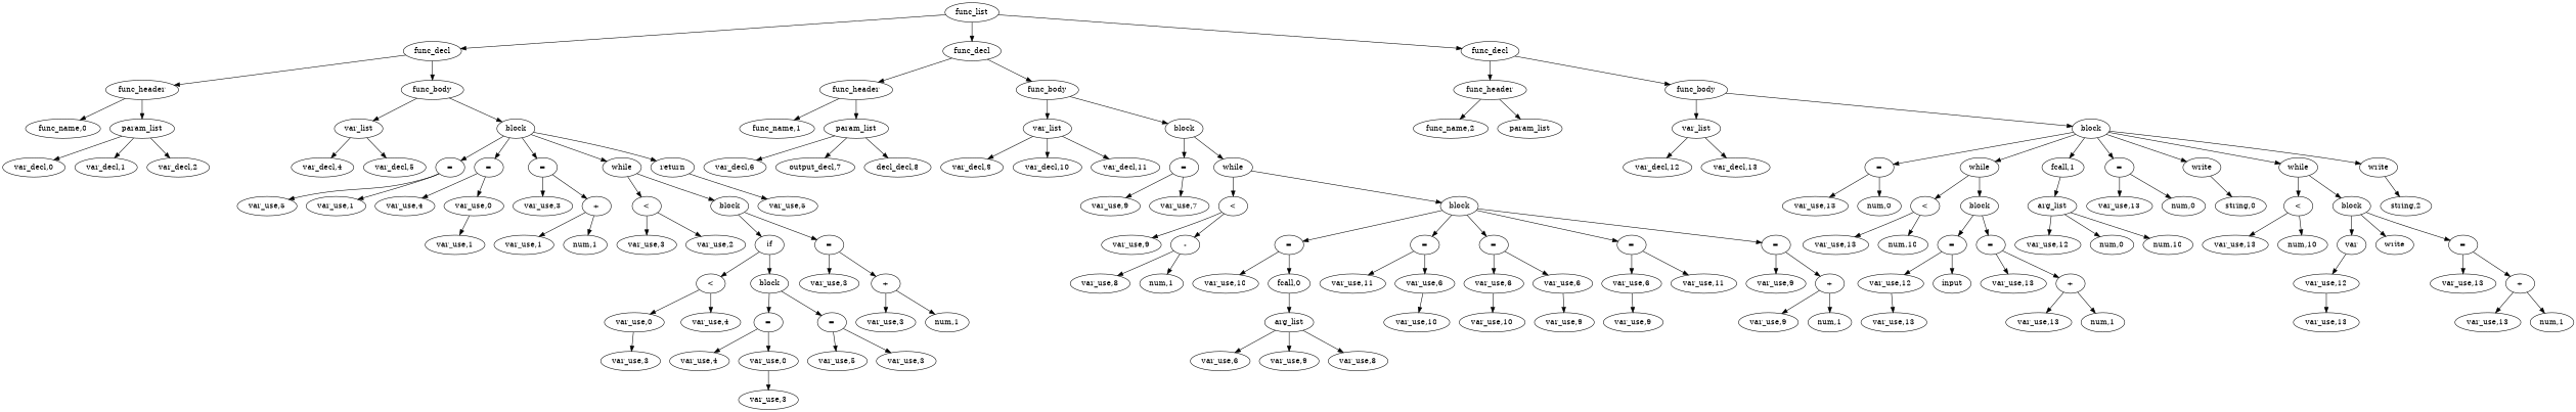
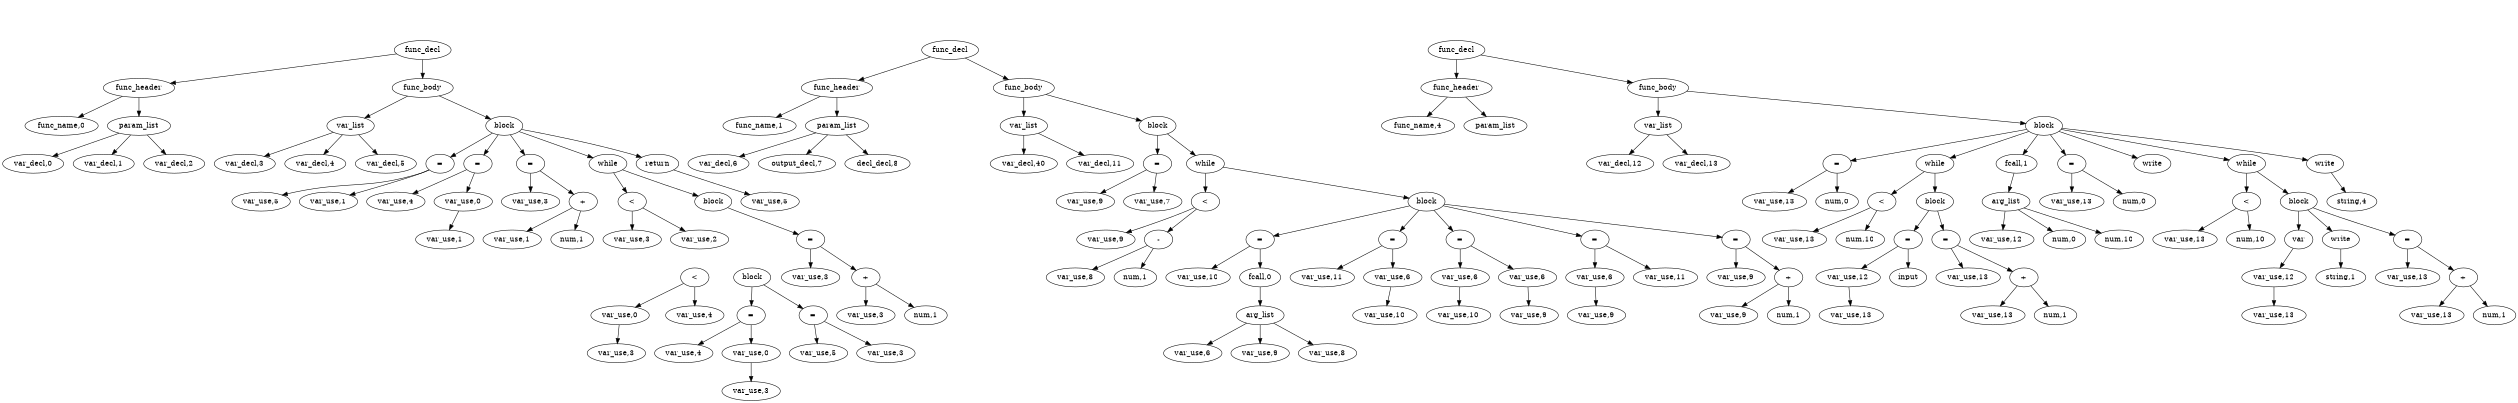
  digraph {
    ordering=out
-   n1 [label=func_list]
    n2 [label=func_decl]
    n3 [label=func_decl]
    n4 [label=func_decl]
    n5 [label=func_header]
    n6 [label=func_body]
    n7 [label=func_header]
    n8 [label=func_body]
    n9 [label=func_header]
    n10 [label=func_body]
    n11 [label="func_name,0"]
    n12 [label=param_list]
    n13 [label=var_list]
    n14 [label=block]
    n15 [label="var_decl,0"]
    n16 [label="var_decl,1"]
    n17 [label="var_decl,2"]
+   n18 [label="var_decl,3"]
    n19 [label="var_decl,4"]
    n20 [label="var_decl,5"]
    n21 [label="="]
    n22 [label="="]
    n23 [label="="]
    n24 [label=while]
    n25 [label=return]
    n26 [label="var_use,5"]
    n27 [label="var_use,1"]
    n28 [label="var_use,4"]
    n29 [label="var_use,0"]
    n30 [label="var_use,3"]
    n31 [label="+"]
    n32 [label="<"]
    n33 [label=block]
    n34 [label="var_use,5"]
    n35 [label="var_use,1"]
    n36 [label="var_use,1"]
    n37 [label="num,1"]
    n38 [label="var_use,3"]
    n39 [label="var_use,2"]
-   n40 [label=if]
    n41 [label="="]
    n42 [label="<"]
    n43 [label=block]
    n44 [label="var_use,3"]
    n45 [label="+"]
    n46 [label="var_use,0"]
    n47 [label="var_use,4"]
    n48 [label="="]
    n49 [label="="]
    n50 [label="var_use,3"]
    n51 [label="var_use,4"]
    n52 [label="var_use,0"]
    n53 [label="var_use,5"]
    n54 [label="var_use,3"]
    n55 [label="var_use,3"]
    n56 [label="var_use,3"]
    n57 [label="num,1"]
    n58 [label="func_name,1"]
    n59 [label=param_list]
    n60 [label=var_list]
    n61 [label=block]
    n62 [label="var_decl,6"]
    n63 [label="output_decl,7"]
    n64 [label="decl_decl,8"]
-   n65 [label="var_decl,9"]
-   n66 [label="var_decl,10"]
+   n66 [label="var_decl,40"]
    n67 [label="var_decl,11"]
    n68 [label="="]
    n69 [label=while]
    n70 [label="var_use,9"]
    n71 [label="var_use,7"]
    n72 [label="<"]
    n73 [label=block]
    n74 [label="var_use,9"]
    n75 [label="-"]
    n76 [label="="]
    n77 [label="="]
    n78 [label="="]
    n79 [label="="]
    n80 [label="="]
    n81 [label="var_use,8"]
    n82 [label="num,1"]
    n83 [label="var_use,10"]
    n84 [label="fcall,0"]
    n85 [label="var_use,11"]
    n86 [label="var_use,6"]
    n87 [label="var_use,6"]
    n88 [label="var_use,6"]
    n89 [label="var_use,6"]
    n90 [label="var_use,11"]
    n91 [label="var_use,9"]
    n92 [label="+"]
    n93 [label=arg_list]
    n94 [label="var_use,6"]
    n95 [label="var_use,9"]
    n96 [label="var_use,8"]
    n97 [label="var_use,10"]
    n98 [label="var_use,10"]
    n99 [label="var_use,9"]
    n100 [label="var_use,9"]
    n101 [label="var_use,9"]
    n102 [label="num,1"]
-   n103 [label="func_name,2"]
+   n103 [label="func_name,4"]
    n104 [label=param_list]
    n105 [label=var_list]
    n106 [label=block]
    n107 [label="var_decl,12"]
    n108 [label="var_decl,13"]
    n109 [label="="]
    n110 [label=while]
    n111 [label="fcall,1"]
    n112 [label="="]
    n113 [label=write]
    n114 [label=while]
    n115 [label=write]
    n116 [label="var_use,13"]
    n117 [label="num,0"]
    n118 [label="<"]
    n119 [label=block]
    n120 [label=arg_list]
    n121 [label="var_use,13"]
    n122 [label="num,0"]
-   n123 [label="string,0"]
    n124 [label="<"]
    n125 [label=block]
-   n126 [label="string,2"]
+   n126 [label="string,4"]
    n127 [label="var_use,13"]
    n128 [label="num,10"]
    n129 [label="="]
    n130 [label="="]
    n131 [label="var_use,12"]
    n132 [label=input]
    n133 [label="var_use,13"]
    n134 [label="+"]
    n135 [label="var_use,13"]
    n136 [label="var_use,13"]
    n137 [label="num,1"]
    n138 [label="var_use,12"]
    n139 [label="num,0"]
    n140 [label="num,10"]
    n141 [label="var_use,13"]
    n142 [label="num,10"]
    n143 [label=var]
    n144 [label=write]
    n145 [label="="]
    n146 [label="var_use,12"]
+   n147 [label="string,1"]
    n148 [label="var_use,13"]
    n149 [label="+"]
    n150 [label="var_use,13"]
    n151 [label="var_use,13"]
    n152 [label="num,1"]
-   n1 -> n2
-   n1 -> n3
-   n1 -> n4
    n2 -> n5
    n2 -> n6
    n3 -> n7
    n3 -> n8
    n4 -> n9
    n4 -> n10
    n5 -> n11
    n5 -> n12
    n6 -> n13
    n6 -> n14
    n7 -> n58
    n7 -> n59
    n8 -> n60
    n8 -> n61
    n9 -> n103
    n9 -> n104
    n10 -> n105
    n10 -> n106
    n12 -> n15
    n12 -> n16
    n12 -> n17
+   n13 -> n18
    n13 -> n19
    n13 -> n20
    n14 -> n21
    n14 -> n22
    n14 -> n23
    n14 -> n24
    n14 -> n25
    n21 -> n26
    n21 -> n27
    n22 -> n28
    n22 -> n29
    n23 -> n30
    n23 -> n31
    n24 -> n32
    n24 -> n33
    n25 -> n34
    n29 -> n35
    n31 -> n36
    n31 -> n37
    n32 -> n38
    n32 -> n39
-   n33 -> n40
    n33 -> n41
-   n40 -> n42
-   n40 -> n43
    n41 -> n44
    n41 -> n45
    n42 -> n46
    n42 -> n47
    n43 -> n48
    n43 -> n49
    n45 -> n56
    n45 -> n57
    n46 -> n50
    n48 -> n51
    n48 -> n52
    n49 -> n53
    n49 -> n54
    n52 -> n55
    n59 -> n62
    n59 -> n63
    n59 -> n64
-   n60 -> n65
    n60 -> n66
    n60 -> n67
    n61 -> n68
    n61 -> n69
    n68 -> n70
    n68 -> n71
    n69 -> n72
    n69 -> n73
    n72 -> n74
    n72 -> n75
    n73 -> n76
    n73 -> n77
    n73 -> n78
    n73 -> n79
    n73 -> n80
    n75 -> n81
    n75 -> n82
    n76 -> n83
    n76 -> n84
    n77 -> n85
    n77 -> n86
    n78 -> n87
    n78 -> n88
    n79 -> n89
    n79 -> n90
    n80 -> n91
    n80 -> n92
    n84 -> n93
    n86 -> n97
    n87 -> n98
    n88 -> n99
    n89 -> n100
    n92 -> n101
    n92 -> n102
    n93 -> n94
    n93 -> n95
    n93 -> n96
    n105 -> n107
    n105 -> n108
    n106 -> n109
    n106 -> n110
    n106 -> n111
    n106 -> n112
    n106 -> n113
    n106 -> n114
    n106 -> n115
    n109 -> n116
    n109 -> n117
    n110 -> n118
    n110 -> n119
    n111 -> n120
    n112 -> n121
    n112 -> n122
-   n113 -> n123
    n114 -> n124
    n114 -> n125
    n115 -> n126
    n118 -> n127
    n118 -> n128
    n119 -> n129
    n119 -> n130
    n120 -> n138
    n120 -> n139
    n120 -> n140
    n124 -> n141
    n124 -> n142
    n125 -> n143
    n125 -> n144
    n125 -> n145
    n129 -> n131
    n129 -> n132
    n130 -> n133
    n130 -> n134
    n131 -> n135
    n134 -> n136
    n134 -> n137
    n143 -> n146
+   n144 -> n147
    n145 -> n148
    n145 -> n149
    n146 -> n150
    n149 -> n151
    n149 -> n152
  }
